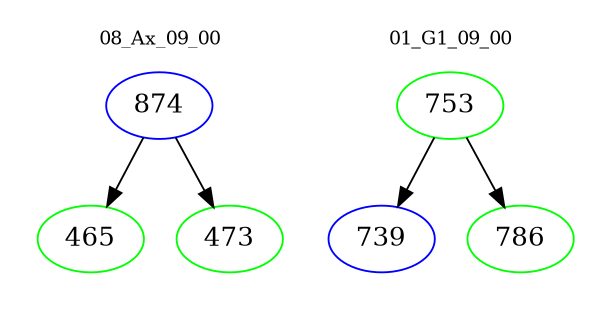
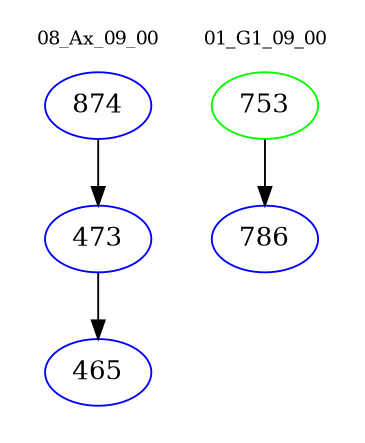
  digraph {
    node [color=blue]
    edge [color=black]
    n1 [label=874]
-   n2 [color=green label=465]
-   n3 [color=green label=473]
+   n2 [label=465]
+   n3 [label=473]
    n4 [color=green label=753]
-   n5 [label=739]
-   n6 [color=green label=786]
+   n6 [label=786]
    subgraph cluster_1 {
      color=white
      fontsize=10
      label="08_Ax_09_00"
      n1
      n2
      n3
    }
    subgraph cluster_2 {
      color=white
      fontsize=10
      label="01_G1_09_00"
      n4
-     n5
      n6
    }
-   n1 -> n2
+   n3 -> n2
    n1 -> n3
-   n4 -> n5
    n4 -> n6
  }
